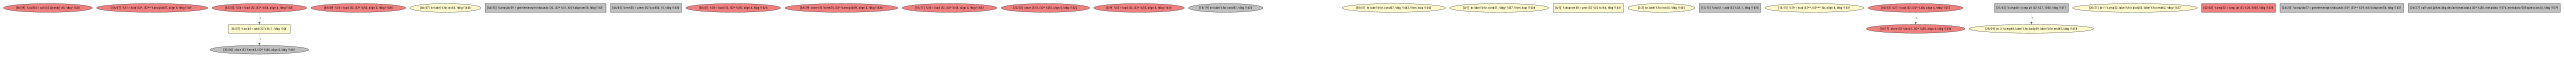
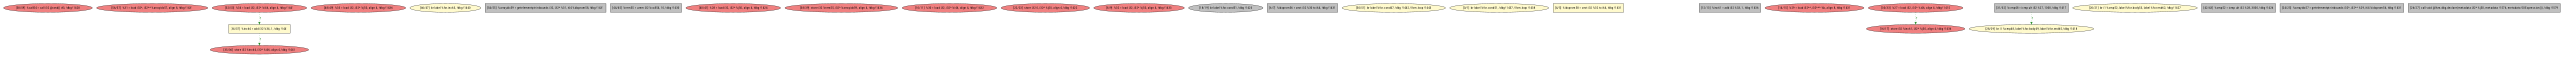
  digraph {
    fontname="Roboto Condensed"
    node [fillcolor=lightcoral fontname="Roboto Condensed" shape=ellipse style=filled]
    edge [color=forestgreen fontcolor=forestgreen fontname="Roboto Condensed" style=dotted]
    n1 [label="[58/59]  %call54 = call i32 @rand() #3, !dbg !1428"]
    n2 [label="[56/57]  %31 = load i32*, i32** %arrayidx57, align 8, !dbg !1431"]
-   n3 [fillcolor=grey label="[35/36]  store i32 %inc64, i32* %i46, align 4, !dbg !1441"]
+   n3 [label="[35/36]  store i32 %inc64, i32* %i46, align 4, !dbg !1441"]
    n4 [label="[48/49]  %33 = load i32, i32* %j50, align 4, !dbg !1436"]
    n5 [fillcolor=lemonchiffon label="[46/47]  br label %for.inc63, !dbg !1440"]
    n6 [fillcolor=grey label="[54/55]  %arrayidx59 = getelementptr inbounds i32, i32* %31, i64 %idxprom58, !dbg !1431" shape=rectangle]
    n7 [fillcolor=grey label="[44/45]  %rem55 = urem i32 %call54, 10, !dbg !1430" shape=rectangle]
    n8 [label="[40/41]  %28 = load i32, i32* %j50, align 4, !dbg !1424"]
    n9 [label="[38/39]  store i32 %rem55, i32* %arrayidx59, align 4, !dbg !1434"]
    n10 [fillcolor=lemonchiffon label="[34/37]  %inc64 = add i32 %34, 1, !dbg !1441" shape=rectangle]
    n11 [label="[10/11]  %30 = load i32, i32* %i46, align 4, !dbg !1432"]
    n12 [label="[22/23]  store i32 0, i32* %j50, align 4, !dbg !1422"]
    n13 [label="[8/9]  %32 = load i32, i32* %j50, align 4, !dbg !1433"]
    n14 [fillcolor=grey label="[18/19]  br label %for.cond51, !dbg !1423"]
+   n15 [fillcolor=grey label="[6/7]  %idxprom56 = zext i32 %30 to i64, !dbg !1431" shape=rectangle]
    n16 [fillcolor=lemonchiffon label="[50/51]  br label %for.cond47, !dbg !1442, !llvm.loop !1443"]
    n17 [fillcolor=lemonchiffon label="[0/1]  br label %for.cond51, !dbg !1437, !llvm.loop !1438"]
    n18 [fillcolor=lemonchiffon label="[4/5]  %idxprom58 = zext i32 %32 to i64, !dbg !1431" shape=rectangle]
-   n19 [fillcolor=lemonchiffon label="[2/3]  br label %for.inc60, !dbg !1435"]
    n20 [fillcolor=grey label="[12/13]  %inc61 = add i32 %33, 1, !dbg !1436" shape=rectangle]
-   n21 [fillcolor=lemonchiffon label="[14/15]  %29 = load i32**, i32*** %b, align 8, !dbg !1431"]
+   n21 [label="[14/15]  %29 = load i32**, i32*** %b, align 8, !dbg !1431"]
    n22 [label="[16/17]  store i32 %inc61, i32* %j50, align 4, !dbg !1436"]
    n23 [fillcolor=lemonchiffon label="[28/29]  br i1 %cmp48, label %for.body49, label %for.end65, !dbg !1418"]
    n24 [fillcolor=lemonchiffon label="[20/21]  br i1 %cmp52, label %for.body53, label %for.end62, !dbg !1427"]
-   n25 [label="[42/43]  %cmp52 = icmp ult i32 %28, 3000, !dbg !1426" shape=rectangle]
+   n25 [fillcolor=grey label="[42/43]  %cmp52 = icmp ult i32 %28, 3000, !dbg !1426" shape=rectangle]
    n26 [fillcolor=grey label="[31/32]  %cmp48 = icmp ult i32 %27, 1000, !dbg !1417" shape=rectangle]
    n27 [fillcolor=grey label="[24/25]  %arrayidx57 = getelementptr inbounds i32*, i32** %29, i64 %idxprom56, !dbg !1431" shape=rectangle]
    n28 [fillcolor=grey label="[26/27]  call void @llvm.dbg.declare(metadata i32* %j50, metadata !1576, metadata !DIExpression()), !dbg !1579" shape=rectangle]
    n29 [label="[52/53]  %34 = load i32, i32* %i46, align 4, !dbg !1441"]
    n30 [label="[30/33]  %27 = load i32, i32* %i46, align 4, !dbg !1415"]
    n10 -> n3 [label=T]
    n26 -> n23 [label=T]
    n29 -> n10 [label=T]
    n30 -> n22 [label=T]
  }
